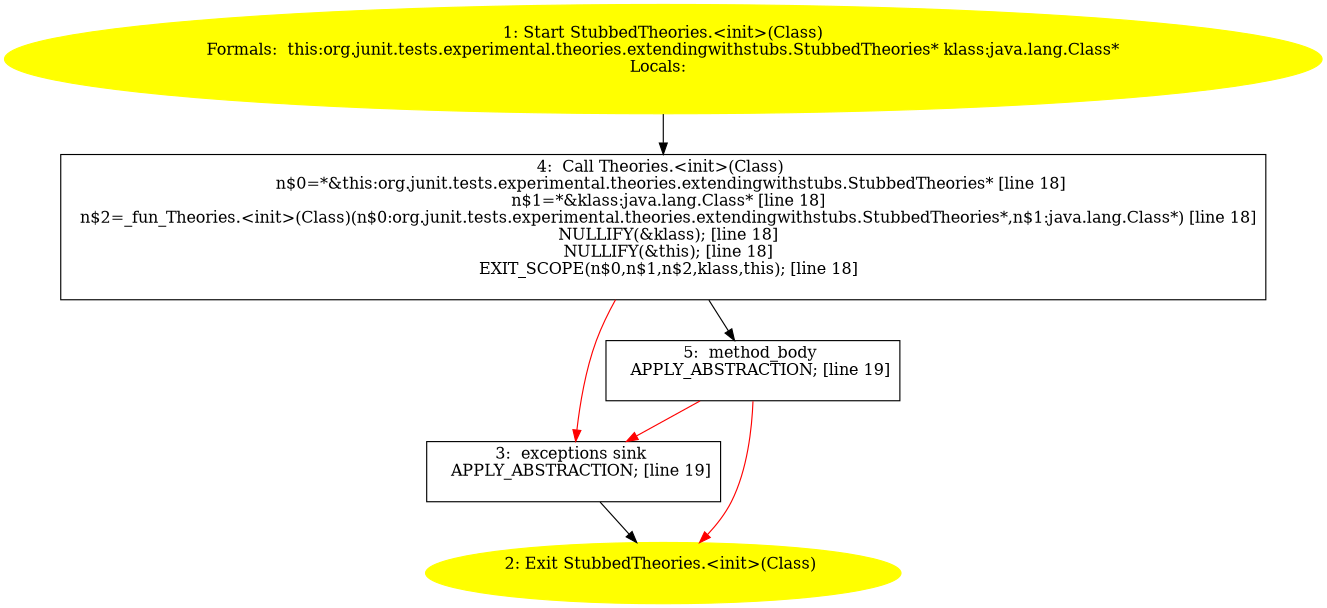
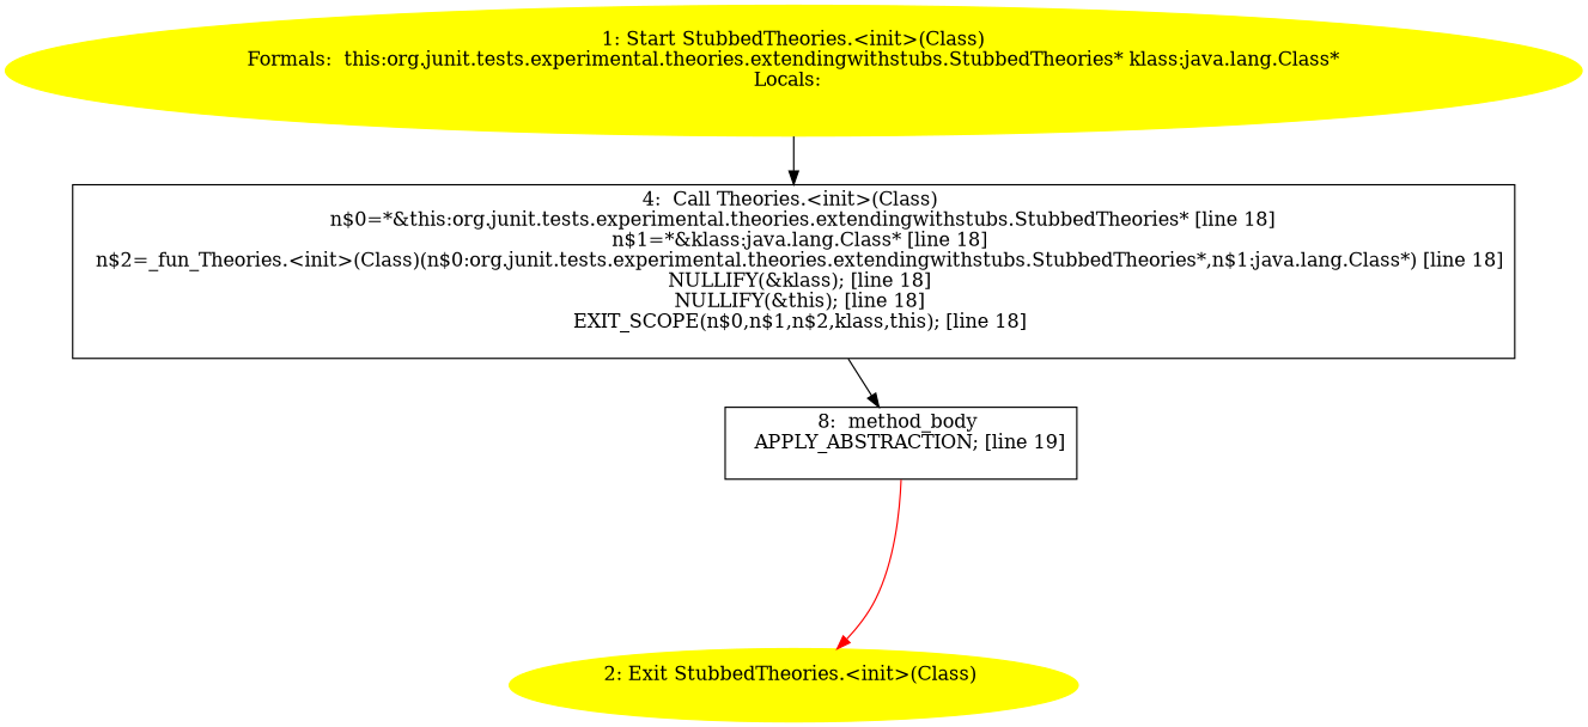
  digraph {
    node [shape=box]
    n1 [color=yellow label="1: Start StubbedTheories.<init>(Class)\nFormals:  this:org.junit.tests.experimental.theories.extendingwithstubs.StubbedTheories* klass:java.lang.Class*\nLocals:  \n  " style=filled shape=""]
    n2 [label="4:  Call Theories.<init>(Class) \n   n$0=*&this:org.junit.tests.experimental.theories.extendingwithstubs.StubbedTheories* [line 18]\n  n$1=*&klass:java.lang.Class* [line 18]\n  n$2=_fun_Theories.<init>(Class)(n$0:org.junit.tests.experimental.theories.extendingwithstubs.StubbedTheories*,n$1:java.lang.Class*) [line 18]\n  NULLIFY(&klass); [line 18]\n  NULLIFY(&this); [line 18]\n  EXIT_SCOPE(n$0,n$1,n$2,klass,this); [line 18]\n "]
-   n3 [label="3:  exceptions sink \n   APPLY_ABSTRACTION; [line 19]\n "]
-   n4 [label="5:  method_body \n   APPLY_ABSTRACTION; [line 19]\n "]
+   n4 [label="8:  method_body \n   APPLY_ABSTRACTION; [line 19]\n "]
    n5 [color=yellow label="2: Exit StubbedTheories.<init>(Class) \n  " style=filled shape=""]
    n1 -> n2
-   n2 -> n3 [color=red]
    n2 -> n4
-   n3 -> n5
-   n4 -> n3 [color=red]
    n4 -> n5 [color=red]
  }
